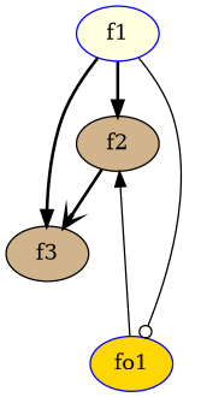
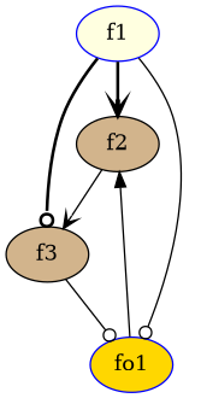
  strict digraph {
    node [color=blue fillcolor=tan style=filled]
    edge [arrowhead=vee style=solid weight=2]
    f1 [fillcolor=lightyellow]
    f2 [color=black]
    f3 [color=black]
    fo1 [fillcolor=gold]
-   f1 -> f2 [arrowhead=normal style=bold]
-   f1 -> f3 [arrowhead=normal style=bold]
+   f1 -> f2 [style=bold]
+   f1 -> f3 [arrowhead=odot style=bold]
    f1 -> fo1 [arrowhead=odot]
-   f2 -> f3 [style=bold]
+   f2 -> f3
+   f3 -> fo1 [arrowhead=odot]
    fo1 -> f2 [arrowhead=normal]
  }
